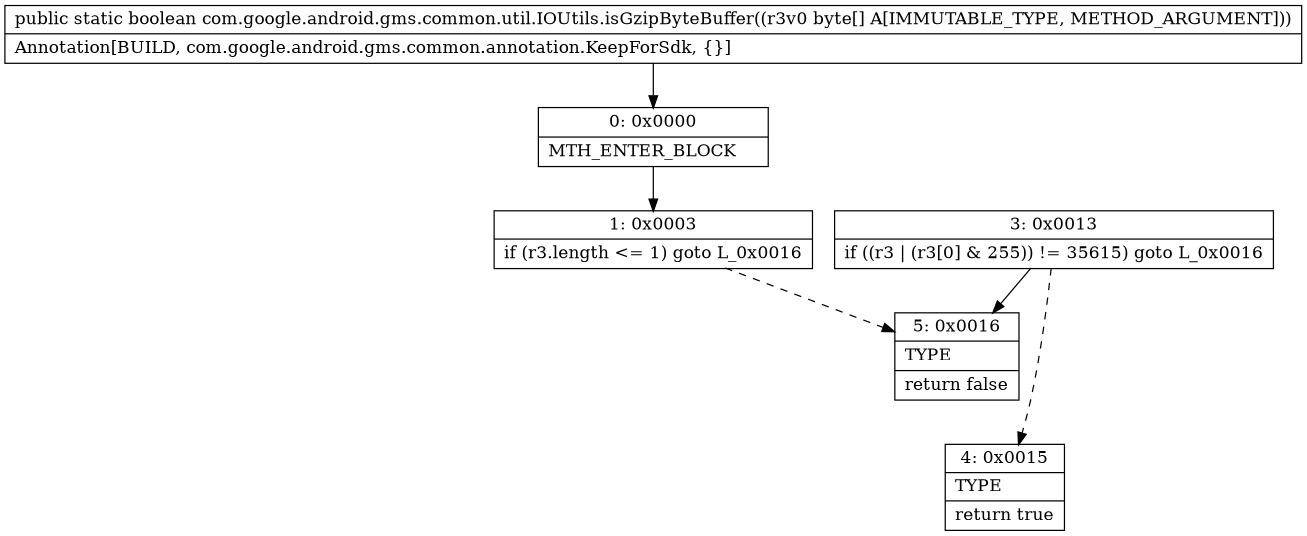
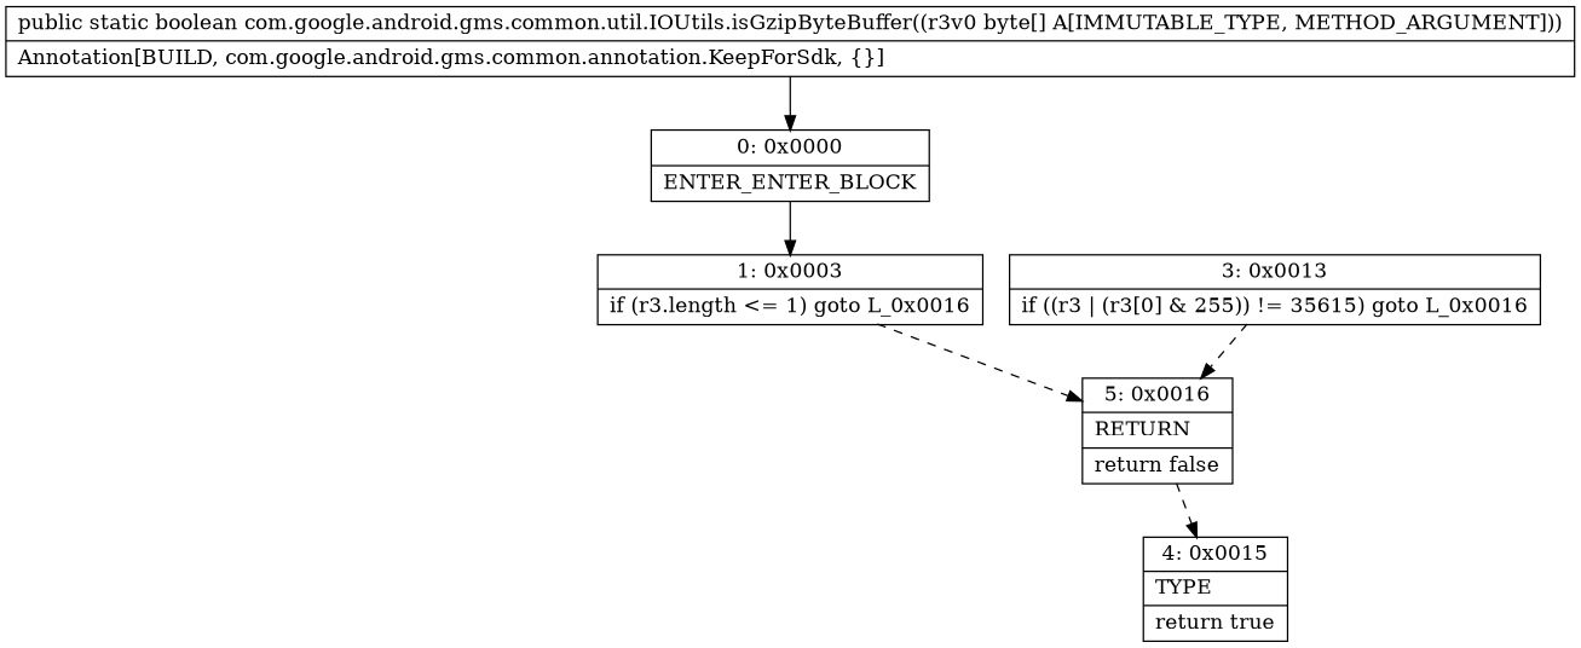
  digraph {
    node [shape=record]
-   n1 [label="{0\:\ 0x0000|MTH_ENTER_BLOCK\l}"]
+   n1 [label="{0\:\ 0x0000|ENTER_ENTER_BLOCK\l}"]
    n2 [label="{1\:\ 0x0003|if (r3.length \<= 1) goto L_0x0016\l}"]
-   n3 [label="{5\:\ 0x0016|TYPE\l|return false\l}"]
+   n3 [label="{5\:\ 0x0016|RETURN\l|return false\l}"]
    n4 [label="{3\:\ 0x0013|if ((r3 \| (r3[0] & 255)) != 35615) goto L_0x0016\l}"]
    n5 [label="{4\:\ 0x0015|TYPE\l|return true\l}"]
    n6 [label="{public static boolean com.google.android.gms.common.util.IOUtils.isGzipByteBuffer((r3v0 byte[] A[IMMUTABLE_TYPE, METHOD_ARGUMENT]))  | Annotation[BUILD, com.google.android.gms.common.annotation.KeepForSdk, \{\}]\l}"]
    n1 -> n2
    n2 -> n3 [style=dashed]
-   n4 -> n3
-   n4 -> n5 [style=dashed]
+   n4 -> n3 [style=dashed]
+   n3 -> n5 [style=dashed]
    n6 -> n1
  }
